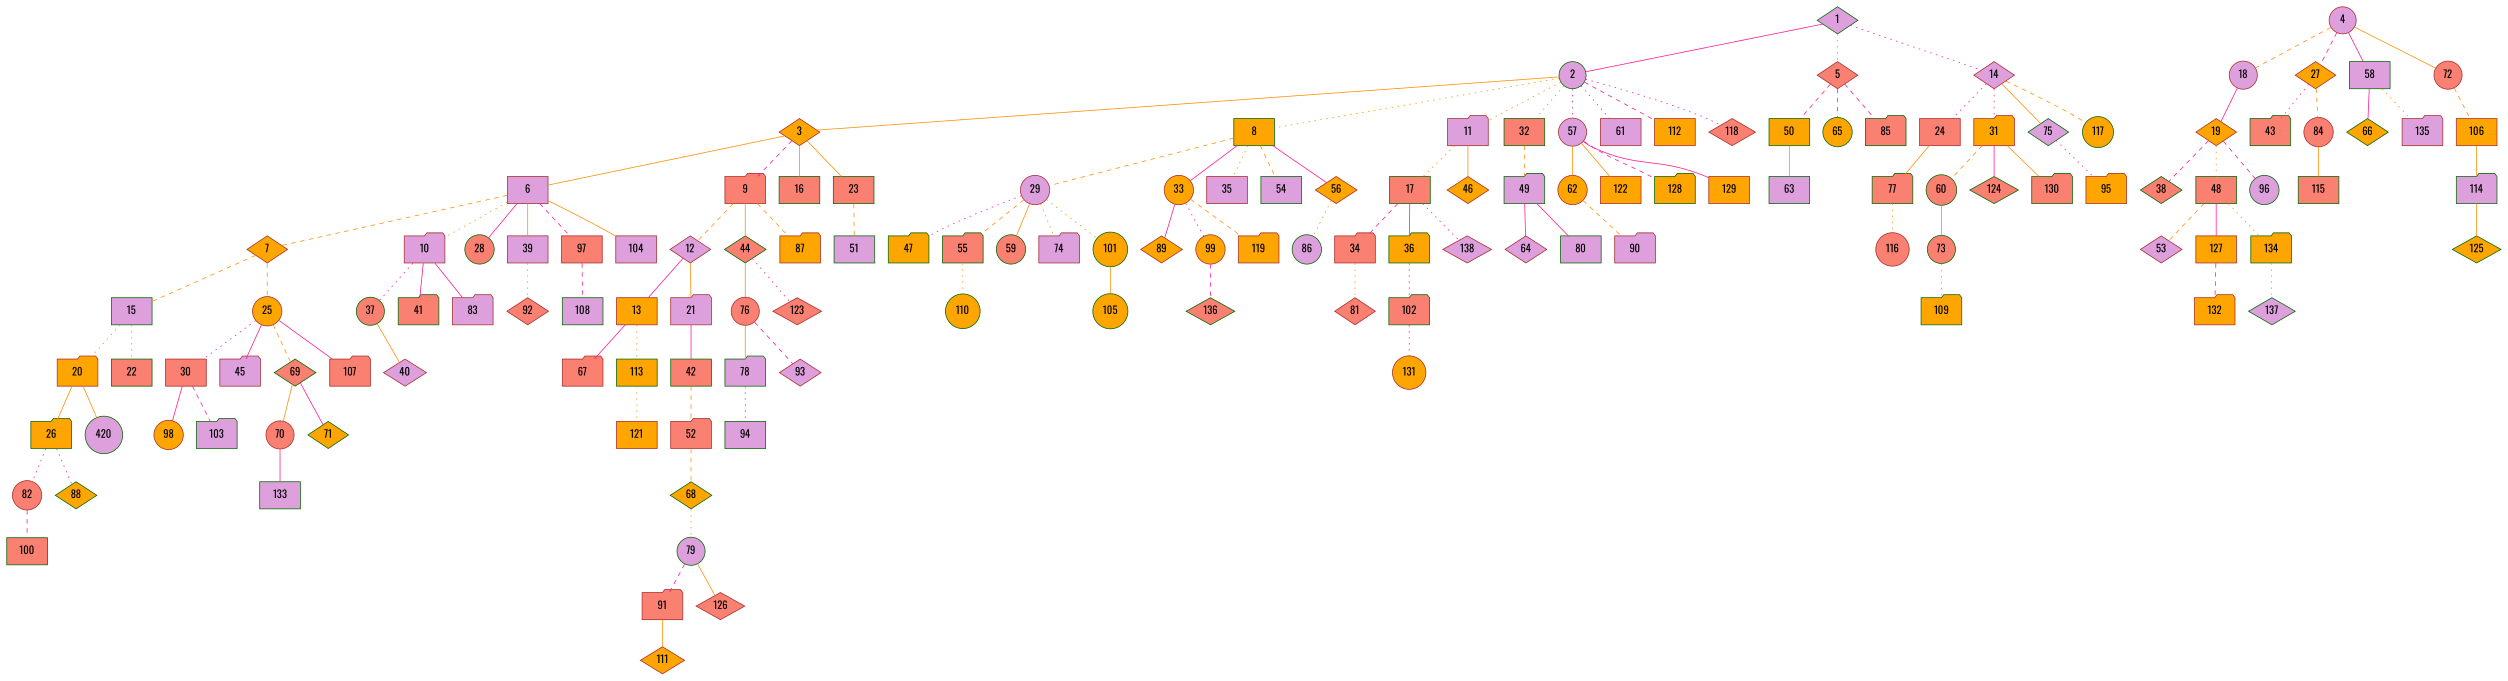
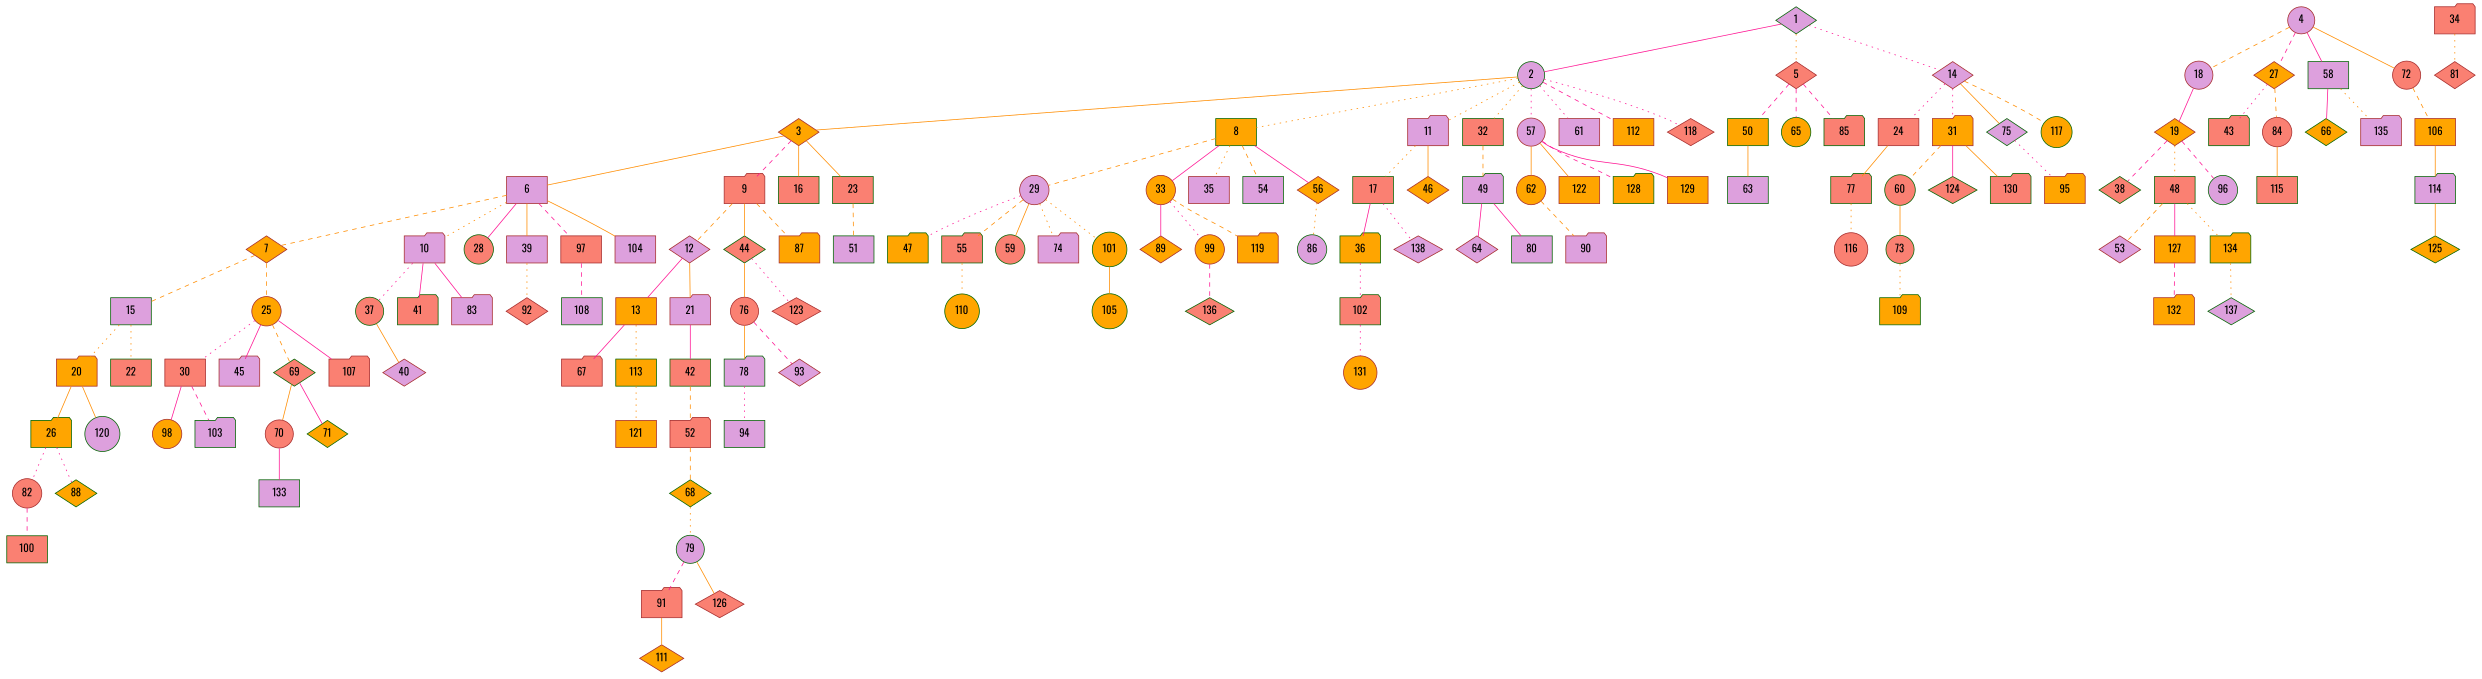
  graph {
    fontname=Oswald
    node [color=brown fillcolor=salmon fontname=Oswald shape=folder style=filled]
    edge [color=darkorange fontname=Oswald style=solid]
    1 [color=darkgreen fillcolor=plum shape=diamond]
    2 [color=darkgreen fillcolor=plum shape=circle]
    5 [shape=diamond]
    14 [fillcolor=plum shape=diamond]
    3 [fillcolor=orange shape=diamond]
    8 [color=darkgreen fillcolor=orange shape=box]
    11 [fillcolor=plum]
    32 [color=darkgreen shape=box]
    57 [fillcolor=plum shape=circle]
    61 [fillcolor=plum shape=box]
    112 [fillcolor=orange shape=box]
    118 [shape=diamond]
    50 [color=darkgreen fillcolor=orange shape=box]
    65 [color=darkgreen fillcolor=orange shape=circle]
    85 [color=darkgreen]
    24 [shape=box]
    31 [fillcolor=orange]
    75 [color=darkgreen fillcolor=plum shape=diamond]
    117 [color=darkgreen fillcolor=orange shape=circle]
    6 [fillcolor=plum shape=box]
    9
    16 [color=darkgreen shape=box]
    23 [color=darkgreen shape=box]
    29 [fillcolor=plum shape=circle]
    33 [fillcolor=orange shape=circle]
    35 [fillcolor=plum shape=box]
    54 [color=darkgreen fillcolor=plum shape=box]
    56 [fillcolor=orange shape=diamond]
    17 [color=darkgreen shape=box]
    46 [fillcolor=orange shape=diamond]
    49 [color=darkgreen fillcolor=plum]
    62 [fillcolor=orange shape=circle]
    122 [fillcolor=orange shape=box]
    128 [color=darkgreen fillcolor=orange]
    129 [fillcolor=orange shape=box]
    4 [fillcolor=plum shape=circle]
    18 [fillcolor=plum shape=circle]
    27 [fillcolor=orange shape=diamond]
    58 [color=darkgreen fillcolor=plum shape=box]
    72 [shape=circle]
    7 [fillcolor=orange shape=diamond]
    10 [fillcolor=plum]
    28 [color=darkgreen shape=circle]
    39 [fillcolor=plum shape=box]
    97 [shape=box]
    104 [fillcolor=plum shape=box]
    12 [fillcolor=plum shape=diamond]
    44 [color=darkgreen shape=diamond]
    87 [fillcolor=orange]
    51 [color=darkgreen fillcolor=plum shape=box]
    19 [fillcolor=orange shape=diamond]
    43 [color=darkgreen]
    84 [shape=circle]
    66 [color=darkgreen fillcolor=orange shape=diamond]
    135 [fillcolor=plum]
    106 [fillcolor=orange shape=box]
    63 [color=darkgreen fillcolor=plum shape=box]
    15 [color=darkgreen fillcolor=plum shape=box]
    25 [fillcolor=orange shape=circle]
    37 [color=darkgreen shape=circle]
    41 [color=darkgreen]
    83 [fillcolor=plum]
    92 [shape=diamond]
    108 [color=darkgreen fillcolor=plum shape=box]
    20 [fillcolor=orange]
    22 [color=darkgreen shape=box]
    30 [shape=box]
    45 [fillcolor=plum]
    69 [color=darkgreen shape=diamond]
    107
    47 [color=darkgreen fillcolor=orange]
    55 [color=darkgreen]
    59 [color=darkgreen shape=circle]
    74 [fillcolor=plum]
    101 [color=darkgreen fillcolor=orange shape=circle]
    89 [fillcolor=orange shape=diamond]
    99 [fillcolor=orange shape=circle]
    119 [fillcolor=orange]
    86 [color=darkgreen fillcolor=plum shape=circle]
    13 [fillcolor=orange shape=box]
    21 [fillcolor=plum]
    76 [shape=circle]
    123 [shape=diamond]
    40 [fillcolor=plum shape=diamond]
    34
    36 [color=darkgreen fillcolor=orange]
    138 [fillcolor=plum shape=diamond]
    67
    113 [color=darkgreen fillcolor=orange shape=box]
    42 [color=darkgreen shape=box]
    121 [fillcolor=orange shape=box]
    77 [color=darkgreen]
    60 [color=darkgreen shape=circle]
    124 [color=darkgreen shape=diamond]
    130 [color=darkgreen]
    95 [fillcolor=orange]
    26 [color=darkgreen fillcolor=orange]
-   120 [color=darkgreen fillcolor=plum shape=circle label=420]
+   120 [color=darkgreen fillcolor=plum shape=circle]
    81 [shape=diamond]
    102 [color=darkgreen]
    38 [color=darkgreen shape=diamond]
    48 [color=darkgreen shape=box]
    96 [color=darkgreen fillcolor=plum shape=circle]
    53 [fillcolor=plum shape=diamond]
    127 [fillcolor=orange shape=box]
    134 [color=darkgreen fillcolor=orange]
    82 [shape=circle]
    88 [color=darkgreen fillcolor=orange shape=diamond]
    52
    116 [shape=circle]
    98 [fillcolor=orange shape=circle]
    103 [color=darkgreen fillcolor=plum]
    70 [shape=circle]
    71 [color=darkgreen fillcolor=orange shape=diamond]
    100 [color=darkgreen shape=box]
    115 [color=darkgreen shape=box]
    110 [color=darkgreen fillcolor=orange shape=circle]
    105 [color=darkgreen fillcolor=orange shape=circle]
    73 [color=darkgreen shape=circle]
    64 [fillcolor=plum shape=diamond]
    80 [color=darkgreen fillcolor=plum shape=box]
    136 [color=darkgreen shape=diamond]
    131 [fillcolor=orange shape=circle]
    68 [color=darkgreen fillcolor=orange shape=diamond]
    78 [color=darkgreen fillcolor=plum]
    93 [fillcolor=plum shape=diamond]
    132 [fillcolor=orange]
    137 [color=darkgreen fillcolor=plum shape=diamond]
    79 [color=darkgreen fillcolor=plum shape=circle]
    90 [fillcolor=plum]
    109 [color=darkgreen fillcolor=orange]
    91
    126 [shape=diamond]
    133 [color=darkgreen fillcolor=plum shape=box]
    114 [color=darkgreen fillcolor=plum]
    94 [color=darkgreen fillcolor=plum shape=box]
    111 [fillcolor=orange shape=diamond]
    125 [color=darkgreen fillcolor=orange shape=diamond]
    1 -- 2 [color=deeppink]
    1 -- 5 [style=dotted]
    1 -- 14 [color=deeppink style=dotted]
    2 -- 3
    2 -- 8 [style=dotted]
    2 -- 11 [style=dotted]
    2 -- 32 [style=dotted]
    2 -- 57 [color=deeppink style=dotted]
    2 -- 61 [color=deeppink style=dotted]
    2 -- 112 [color=deeppink style=dashed]
    2 -- 118 [color=deeppink style=dotted]
    5 -- 50 [color=deeppink style=dashed]
    5 -- 65 [color=deeppink style=dashed]
    5 -- 85 [color=deeppink style=dashed]
    14 -- 24 [color=deeppink style=dotted]
    14 -- 31 [color=deeppink style=dotted]
    14 -- 75
    14 -- 117 [style=dashed]
    3 -- 6
    3 -- 9 [color=deeppink style=dashed]
    3 -- 16
    3 -- 23
    8 -- 29 [style=dashed]
    8 -- 33 [color=deeppink]
    8 -- 35 [style=dotted]
    8 -- 54 [style=dashed]
    8 -- 56 [color=deeppink]
    11 -- 17 [style=dotted]
    11 -- 46
    32 -- 49 [style=dashed]
    57 -- 62
    57 -- 122
    57 -- 128 [color=deeppink style=dashed]
    57 -- 129 [color=deeppink]
    50 -- 63
    24 -- 77
    31 -- 60 [style=dashed]
    31 -- 124 [color=deeppink]
    31 -- 130
    75 -- 95 [color=deeppink style=dotted]
    6 -- 7 [style=dashed]
    6 -- 10 [style=dotted]
    6 -- 28 [color=deeppink]
    6 -- 39
    6 -- 97 [color=deeppink style=dashed]
    6 -- 104
    9 -- 12 [style=dashed]
    9 -- 44
    9 -- 87 [style=dashed]
    23 -- 51 [style=dashed]
    29 -- 47 [color=deeppink style=dotted]
    29 -- 55 [style=dashed]
    29 -- 59
    29 -- 74 [style=dotted]
    29 -- 101 [style=dotted]
    33 -- 89 [color=deeppink]
    33 -- 99 [color=deeppink style=dotted]
    33 -- 119 [style=dashed]
    56 -- 86 [style=dotted]
-   17 -- 34 [color=deeppink style=dashed]
    17 -- 36 [color=deeppink]
    17 -- 138 [color=deeppink style=dotted]
    49 -- 64 [color=deeppink]
    49 -- 80 [color=deeppink]
    62 -- 90 [style=dashed]
    4 -- 18 [style=dashed]
    4 -- 27 [color=deeppink style=dashed]
    4 -- 58 [color=deeppink]
    4 -- 72
    18 -- 19 [color=deeppink]
    27 -- 43 [color=deeppink style=dotted]
    27 -- 84 [style=dashed]
    58 -- 66 [color=deeppink]
    58 -- 135 [style=dotted]
    72 -- 106 [style=dashed]
    7 -- 15 [style=dashed]
    7 -- 25 [style=dashed]
    10 -- 37 [color=deeppink style=dotted]
    10 -- 41 [color=deeppink]
    10 -- 83 [color=deeppink]
    39 -- 92 [style=dotted]
    97 -- 108 [color=deeppink style=dashed]
    12 -- 13 [color=deeppink]
    12 -- 21
    44 -- 76
    44 -- 123 [color=deeppink style=dotted]
    19 -- 38 [color=deeppink style=dashed]
    19 -- 48 [style=dotted]
    19 -- 96 [color=deeppink style=dashed]
    84 -- 115
    106 -- 114
    15 -- 20 [style=dotted]
    15 -- 22 [style=dotted]
    25 -- 30 [color=deeppink style=dotted]
    25 -- 45 [color=deeppink]
    25 -- 69 [style=dashed]
    25 -- 107 [color=deeppink]
    37 -- 40
    20 -- 26
    20 -- 120
    30 -- 98 [color=deeppink]
    30 -- 103 [color=deeppink style=dashed]
    69 -- 70
    69 -- 71 [color=deeppink]
    55 -- 110 [style=dotted]
    101 -- 105
    99 -- 136 [color=deeppink style=dashed]
    13 -- 67 [color=deeppink]
    13 -- 113 [style=dotted]
    21 -- 42 [color=deeppink]
    76 -- 78
    76 -- 93 [color=deeppink style=dashed]
    34 -- 81 [style=dotted]
    36 -- 102 [color=deeppink style=dotted]
    113 -- 121 [style=dotted]
    42 -- 52 [style=dashed]
    77 -- 116 [style=dotted]
    60 -- 73
    26 -- 82 [color=deeppink style=dotted]
    26 -- 88 [color=deeppink style=dotted]
    102 -- 131 [color=deeppink style=dotted]
    48 -- 53 [style=dashed]
    48 -- 127 [color=deeppink]
    48 -- 134 [style=dotted]
    127 -- 132 [color=deeppink style=dashed]
    134 -- 137 [style=dotted]
    82 -- 100 [color=deeppink style=dashed]
    52 -- 68 [style=dashed]
    70 -- 133 [color=deeppink]
    73 -- 109 [style=dotted]
    68 -- 79 [style=dotted]
    78 -- 94 [color=deeppink style=dotted]
    79 -- 91 [color=deeppink style=dashed]
    79 -- 126
    91 -- 111
    114 -- 125
  }
